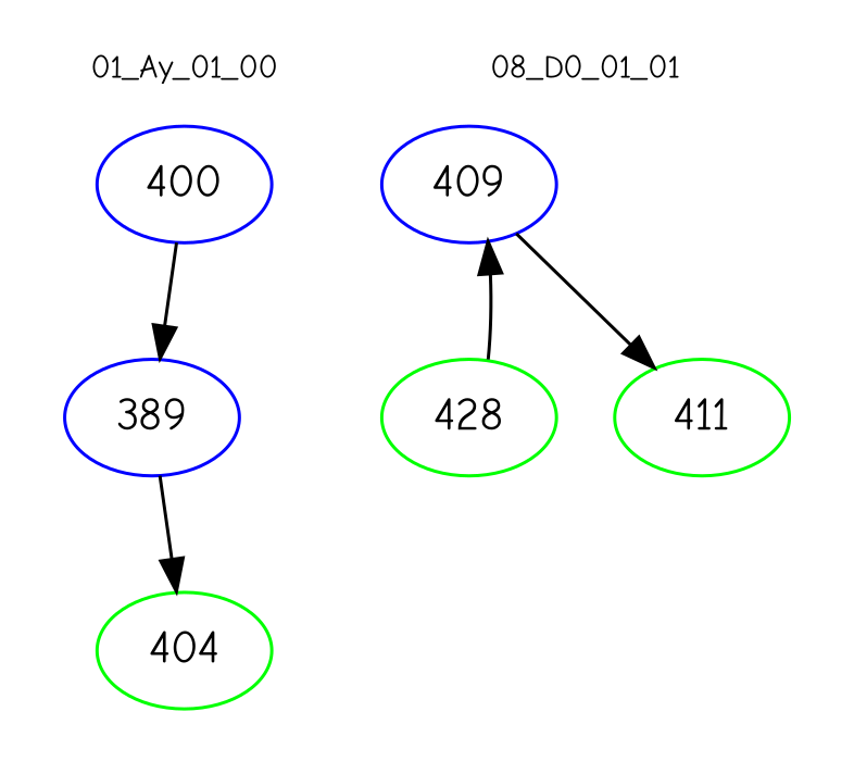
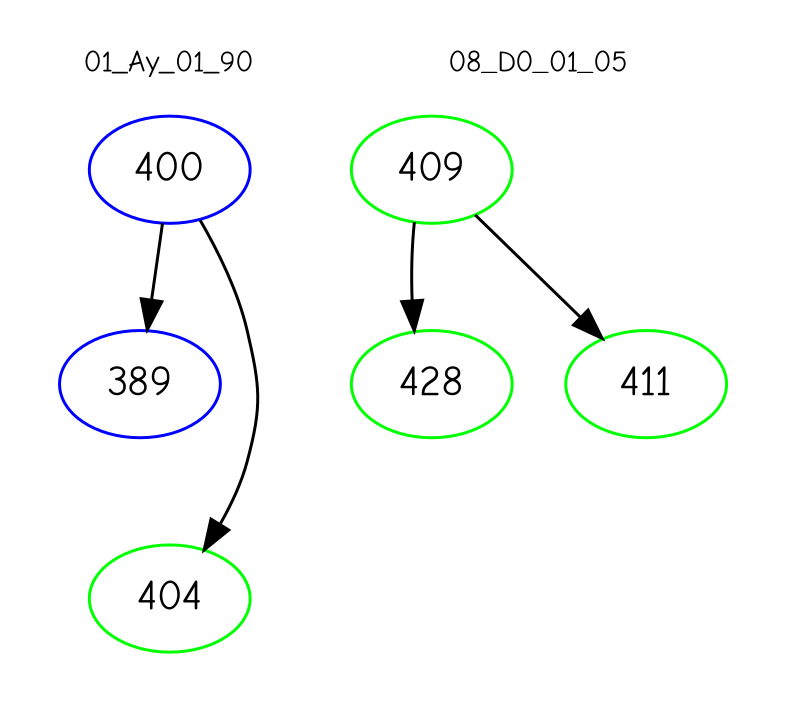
  digraph {
    fontname="Comic Neue"
    node [color=blue fontname="Comic Neue"]
    edge [color=black fontname="Comic Neue"]
    n1 [label=400]
    n2 [label=389]
    n3 [color=green label=404]
-   n4 [label=409]
+   n4 [color=green label=409]
    n5 [color=green label=428]
    n6 [color=green label=411]
    subgraph cluster_1 {
      color=white
      fontsize=10
-     label="01_Ay_01_00"
+     label="01_Ay_01_90"
      n1
      n2
      n3
    }
    subgraph cluster_2 {
      color=white
      fontsize=10
-     label="08_D0_01_01"
+     label="08_D0_01_05"
      n4
      n5
      n6
    }
    n1 -> n2
-   n2 -> n3
-   n5 -> n4
+   n1 -> n3
+   n4 -> n5
    n4 -> n6
  }
